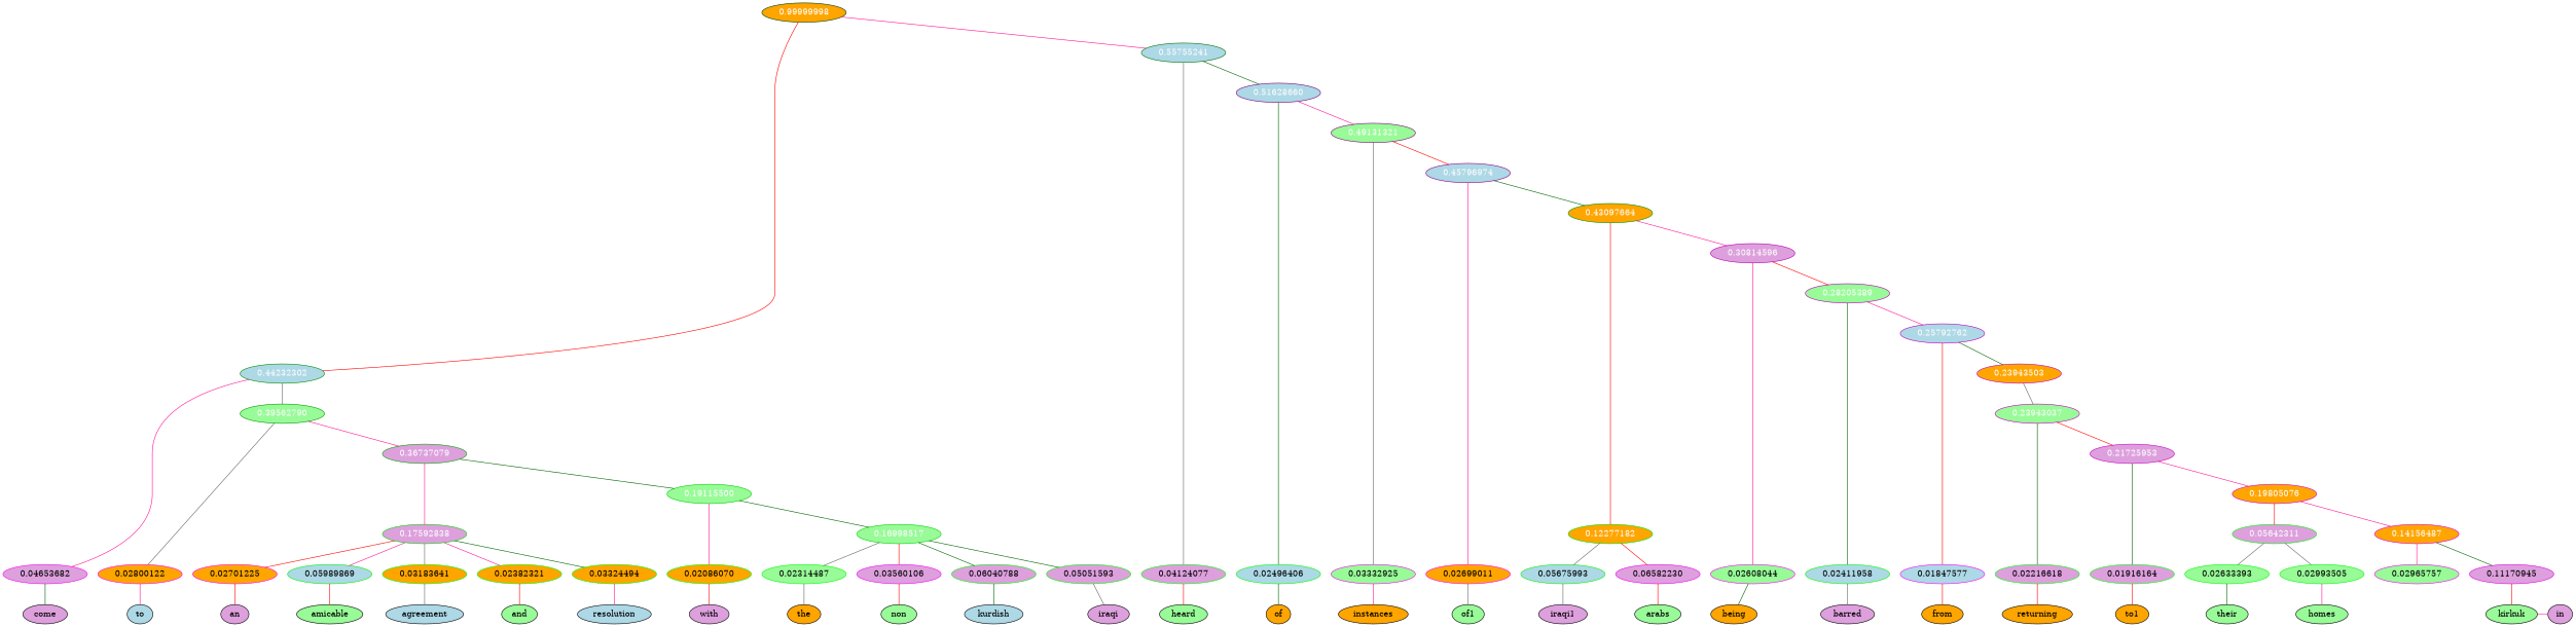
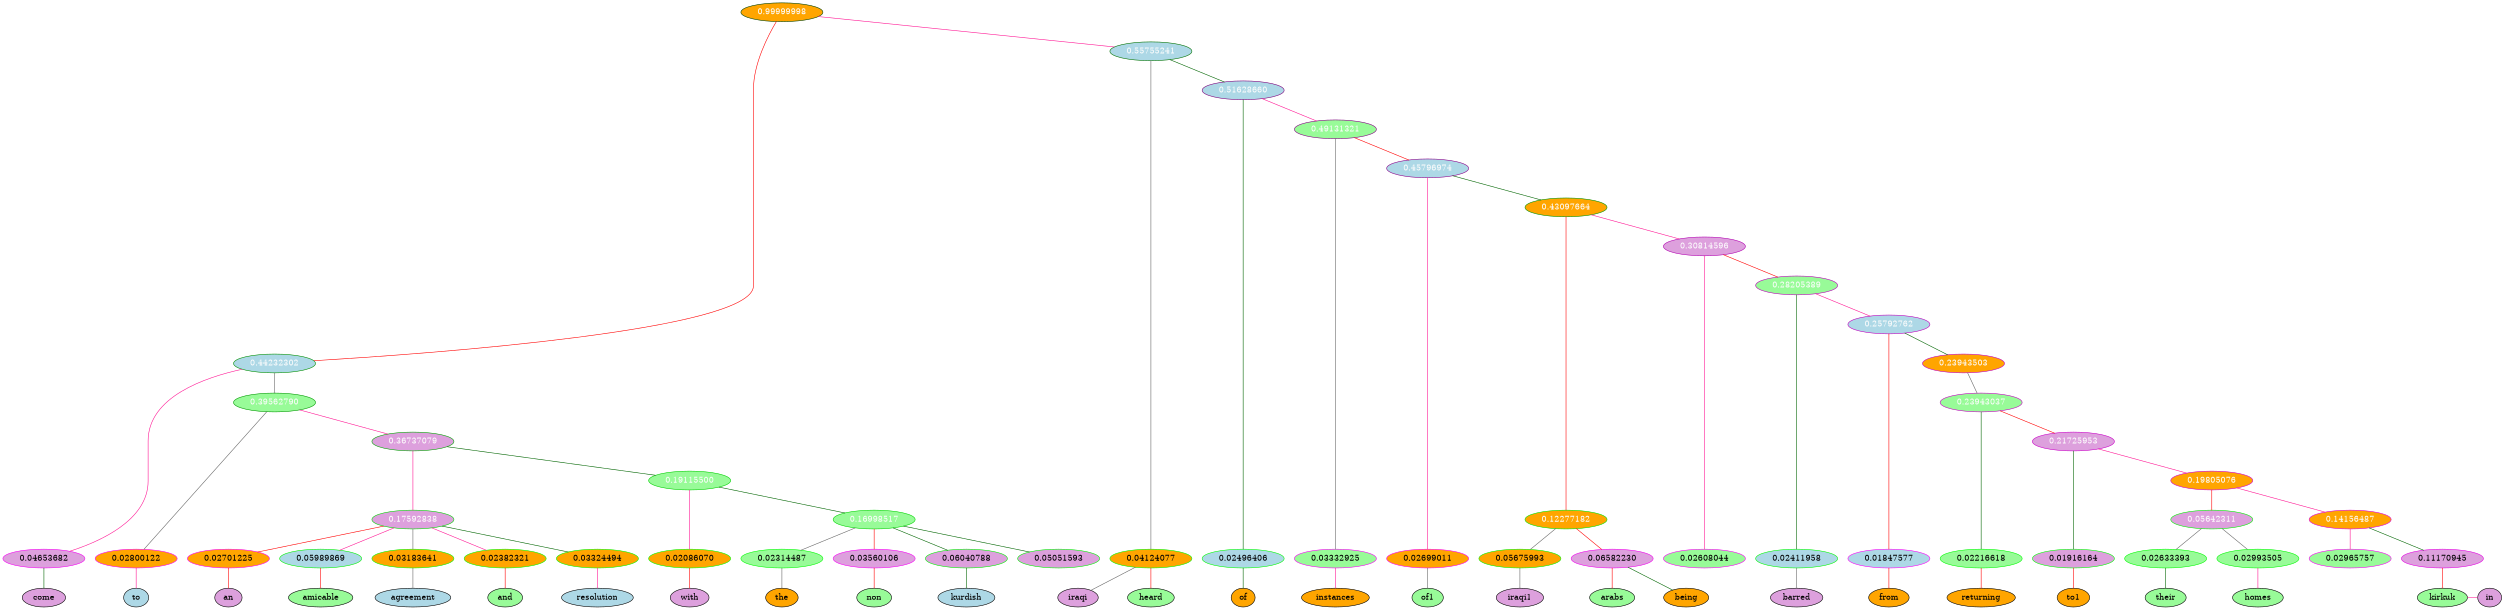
  graph {
    node [color=black fillcolor=palegreen format=png nodesep=0.001 ordering=out overlap_scaling=0.01 ranksep=0.001 style=filled]
    edge [color=red]
    n1 [fillcolor=plum height=0.15 label=come style="filled,solid" width=0.15]
    n2 [fillcolor=lightblue height=0.15 label=to style="filled,solid" width=0.15]
    n3 [fillcolor=plum height=0.15 label=an style="filled,solid" width=0.15]
    n4 [height=0.15 label=amicable style="filled,solid" width=0.15]
    n5 [fillcolor=lightblue height=0.15 label=agreement style="filled,solid" width=0.15]
    n6 [height=0.15 label=and style="filled,solid" width=0.15]
    n7 [fillcolor=lightblue height=0.15 label=resolution style="filled,solid" width=0.15]
    n8 [fillcolor=plum height=0.15 label=with style="filled,solid" width=0.15]
    n9 [fillcolor=orange height=0.15 label=the style="filled,solid" width=0.15]
    n10 [height=0.15 label=non style="filled,solid" width=0.15]
    n11 [fillcolor=lightblue height=0.15 label=kurdish style="filled,solid" width=0.15]
    n12 [fillcolor=plum height=0.15 label=iraqi style="filled,solid" width=0.15]
    n13 [height=0.15 label=heard style="filled,solid" width=0.15]
    n14 [fillcolor=orange height=0.15 label=of style="filled,solid" width=0.15]
    n15 [fillcolor=orange height=0.15 label=instances style="filled,solid" width=0.15]
    n16 [height=0.15 label=of1 style="filled,solid" width=0.15]
    n17 [fillcolor=plum height=0.15 label=iraqi1 style="filled,solid" width=0.15]
    n18 [height=0.15 label=arabs style="filled,solid" width=0.15]
    n19 [fillcolor=orange height=0.15 label=being style="filled,solid" width=0.15]
    n20 [fillcolor=plum height=0.15 label=barred style="filled,solid" width=0.15]
    n21 [fillcolor=orange height=0.15 label=from style="filled,solid" width=0.15]
    n22 [fillcolor=orange height=0.15 label=returning style="filled,solid" width=0.15]
    n23 [fillcolor=orange height=0.15 label=to1 style="filled,solid" width=0.15]
    n24 [height=0.15 label=their style="filled,solid" width=0.15]
    n25 [height=0.15 label=homes style="filled,solid" width=0.15]
    n26 [fillcolor=plum height=0.15 label=in style="filled,solid" width=0.15]
    n27 [height=0.15 label=kirkuk style="filled,solid" width=0.15]
    n28 [color="0.835 1.000 0.953" fillcolor=plum fontcolor=black height=0.15 label=0.04653682 width=0.15]
    n29 [color="0.835 1.000 0.972" fillcolor=orange fontcolor=black height=0.15 label=0.02800122 width=0.15]
    n30 [color="0.835 1.000 0.973" fillcolor=orange fontcolor=black height=0.15 label=0.02701225 width=0.15]
    n31 [color="0.334 1.000 0.940" fillcolor=lightblue fontcolor=black height=0.15 label=0.05989869 width=0.15]
    n32 [color="0.334 1.000 0.968" fillcolor=orange fontcolor=black height=0.15 label=0.03183641 width=0.15]
    n33 [color="0.334 1.000 0.976" fillcolor=orange fontcolor=black height=0.15 label=0.02382321 width=0.15]
    n34 [color="0.334 1.000 0.967" fillcolor=orange fontcolor=black height=0.15 label=0.03324494 width=0.15]
    n35 [color="0.334 1.000 0.979" fillcolor=orange fontcolor=black height=0.15 label=0.02086070 width=0.15]
    n36 [color="0.334 1.000 0.977" fontcolor=black height=0.15 label=0.02314487 width=0.15]
    n37 [color="0.835 1.000 0.964" fillcolor=plum fontcolor=black height=0.15 label=0.03560106 width=0.15]
    n38 [color="0.334 1.000 0.940" fillcolor=plum fontcolor=black height=0.15 label=0.06040788 width=0.15]
    n39 [color="0.334 1.000 0.949" fillcolor=plum fontcolor=black height=0.15 label=0.05051593 width=0.15]
-   n40 [color="0.334 1.000 0.959" fillcolor=plum fontcolor=black height=0.15 label=0.04124077 width=0.15]
+   n40 [color="0.334 1.000 0.959" fillcolor=orange fontcolor=black height=0.15 label=0.04124077 width=0.15]
    n41 [color="0.334 1.000 0.975" fillcolor=lightblue fontcolor=black height=0.15 label=0.02496406 width=0.15]
    n42 [color="0.835 1.000 0.967" fontcolor=black height=0.15 label=0.03332925 width=0.15]
    n43 [color="0.835 1.000 0.973" fillcolor=orange fontcolor=black height=0.15 label=0.02699011 width=0.15]
-   n44 [color="0.334 1.000 0.943" fillcolor=lightblue fontcolor=black height=0.15 label=0.05675993 width=0.15]
+   n44 [color="0.334 1.000 0.943" fillcolor=orange fontcolor=black height=0.15 label=0.05675993 width=0.15]
    n45 [color="0.835 1.000 0.934" fillcolor=plum fontcolor=black height=0.15 label=0.06582230 width=0.15]
    n46 [color="0.835 1.000 0.974" fontcolor=black height=0.15 label=0.02608044 width=0.15]
    n47 [color="0.334 1.000 0.976" fillcolor=lightblue fontcolor=black height=0.15 label=0.02411958 width=0.15]
    n48 [color="0.835 1.000 0.982" fillcolor=lightblue fontcolor=black height=0.15 label=0.01847577 width=0.15]
-   n49 [color="0.334 1.000 0.978" fillcolor=plum fontcolor=black height=0.15 label=0.02216618 width=0.15]
+   n49 [color="0.334 1.000 0.978" fontcolor=black height=0.15 label=0.02216618 width=0.15]
    n50 [color="0.334 1.000 0.981" fillcolor=plum fontcolor=black height=0.15 label=0.01916164 width=0.15]
    n51 [color="0.334 1.000 0.974" fontcolor=black height=0.15 label=0.02633393 width=0.15]
    n52 [color="0.334 1.000 0.970" fontcolor=black height=0.15 label=0.02993505 width=0.15]
    n53 [color="0.835 1.000 0.970" fontcolor=black height=0.15 label=0.02965757 width=0.15]
    n54 [color="0.835 1.000 0.888" fillcolor=plum fontcolor=black height=0.15 label=0.11170945 width=0.15]
    n55 [color="0.334 1.000 0.250" fillcolor=orange fontcolor=grey99 height=0.15 label=0.99999998 width=0.15]
    n56 [color="0.334 1.000 0.558" fillcolor=lightblue fontcolor=grey99 height=0.15 label=0.44232302 width=0.15]
    n57 [color="0.334 1.000 0.442" fillcolor=lightblue fontcolor=grey99 height=0.15 label=0.55755241 width=0.15]
    n58 [color="0.334 1.000 0.604" fontcolor=grey99 height=0.15 label=0.39562790 width=0.15]
    n59 [color="0.835 1.000 0.484" fillcolor=lightblue fontcolor=grey99 height=0.15 label=0.51628660 width=0.15]
    n60 [color="0.334 1.000 0.633" fillcolor=plum fontcolor=grey99 height=0.15 label=0.36737079 width=0.15]
    n61 [color="0.835 1.000 0.509" fontcolor=grey99 height=0.15 label=0.49131321 width=0.15]
    n62 [color="0.334 1.000 0.824" fillcolor=plum fontcolor=grey99 height=0.15 label=0.17592838 width=0.15]
    n63 [color="0.334 1.000 0.809" fontcolor=grey99 height=0.15 label=0.19115500 width=0.15]
    n64 [color="0.835 1.000 0.542" fillcolor=lightblue fontcolor=grey99 height=0.15 label=0.45796974 width=0.15]
    n65 [color="0.334 1.000 0.830" fontcolor=grey99 height=0.15 label=0.16998517 width=0.15]
    n66 [color="0.334 1.000 0.569" fillcolor=orange fontcolor=grey99 height=0.15 label=0.43097664 width=0.15]
    n67 [color="0.334 1.000 0.877" fillcolor=orange fontcolor=grey99 height=0.15 label=0.12277182 width=0.15]
    n68 [color="0.835 1.000 0.692" fillcolor=plum fontcolor=grey99 height=0.15 label=0.30814596 width=0.15]
    n69 [color="0.835 1.000 0.718" fontcolor=grey99 height=0.15 label=0.28205389 width=0.15]
    n70 [color="0.835 1.000 0.742" fillcolor=lightblue fontcolor=grey99 height=0.15 label=0.25792762 width=0.15]
    n71 [color="0.835 1.000 0.761" fillcolor=orange fontcolor=grey99 height=0.15 label=0.23943503 width=0.15]
    n72 [color="0.835 1.000 0.761" fontcolor=grey99 height=0.15 label=0.23943037 width=0.15]
    n73 [color="0.835 1.000 0.783" fillcolor=plum fontcolor=grey99 height=0.15 label=0.21725953 width=0.15]
    n74 [color="0.835 1.000 0.802" fillcolor=orange fontcolor=grey99 height=0.15 label=0.19805076 width=0.15]
    n75 [color="0.334 1.000 0.944" fillcolor=plum fontcolor=grey99 height=0.15 label=0.05642311 width=0.15]
    n76 [color="0.835 1.000 0.858" fillcolor=orange fontcolor=grey99 height=0.15 label=0.14156487 width=0.15]
    subgraph sub_1 {
      rank=same
      n1
      n2
      n3
      n4
      n5
      n6
      n7
      n8
      n9
      n10
      n11
      n12
      n13
      n14
      n15
      n16
      n17
      n18
      n19
      n20
      n21
      n22
      n23
      n24
      n25
      n26
      n27
    }
    subgraph sub_2 {
      rank=same
      n28
      n29
      n30
      n31
      n32
      n33
      n34
      n35
      n36
      n37
      n38
      n39
      n40
      n41
      n42
      n43
      n44
      n45
      n46
      n47
      n48
      n49
      n50
      n51
      n52
      n53
      n54
    }
    n27 -- n26 [color=deeppink]
    n28 -- n1 [color=darkgreen]
    n29 -- n2 [color=deeppink]
    n30 -- n3
    n31 -- n4
    n32 -- n5 [color=gray40]
    n33 -- n6
    n34 -- n7 [color=deeppink]
    n35 -- n8
    n36 -- n9 [color=gray40]
    n37 -- n10
    n38 -- n11 [color=darkgreen]
-   n39 -- n12 [color=gray40]
+   n40 -- n12 [color=gray40]
    n40 -- n13
    n41 -- n14 [color=darkgreen]
    n42 -- n15 [color=deeppink]
    n43 -- n16 [color=gray40]
    n44 -- n17 [color=gray40]
    n45 -- n18
-   n46 -- n19 [color=darkgreen]
+   n45 -- n19 [color=darkgreen]
    n47 -- n20 [color=gray40]
    n48 -- n21
    n49 -- n22
    n50 -- n23
    n51 -- n24 [color=darkgreen]
    n52 -- n25 [color=deeppink]
    n54 -- n27
    n55 -- n56
    n55 -- n57 [color=deeppink]
    n56 -- n28 [color=deeppink]
    n56 -- n58 [color=gray40]
    n57 -- n40 [color=gray40]
    n57 -- n59 [color=darkgreen]
    n58 -- n29 [color=gray40]
    n58 -- n60 [color=deeppink]
    n59 -- n41 [color=darkgreen]
    n59 -- n61 [color=deeppink]
    n60 -- n62 [color=deeppink]
    n60 -- n63 [color=darkgreen]
    n61 -- n42 [color=gray40]
    n61 -- n64
    n62 -- n30
    n62 -- n31 [color=deeppink]
    n62 -- n32 [color=gray40]
    n62 -- n33 [color=deeppink]
    n62 -- n34 [color=darkgreen]
    n63 -- n35 [color=deeppink]
    n63 -- n65 [color=darkgreen]
    n64 -- n43 [color=deeppink]
    n64 -- n66 [color=darkgreen]
    n65 -- n36 [color=gray40]
    n65 -- n37
    n65 -- n38 [color=darkgreen]
    n65 -- n39 [color=darkgreen]
    n66 -- n67
    n66 -- n68 [color=deeppink]
    n67 -- n44 [color=gray40]
    n67 -- n45
    n68 -- n46 [color=deeppink]
    n68 -- n69
    n69 -- n47 [color=darkgreen]
    n69 -- n70 [color=deeppink]
    n70 -- n48
    n70 -- n71 [color=darkgreen]
    n71 -- n72 [color=gray40]
    n72 -- n49 [color=darkgreen]
    n72 -- n73
    n73 -- n50 [color=darkgreen]
    n73 -- n74 [color=deeppink]
    n74 -- n75
    n74 -- n76 [color=deeppink]
    n75 -- n51 [color=gray40]
    n75 -- n52 [color=gray40]
    n76 -- n53 [color=deeppink]
    n76 -- n54 [color=darkgreen]
  }
